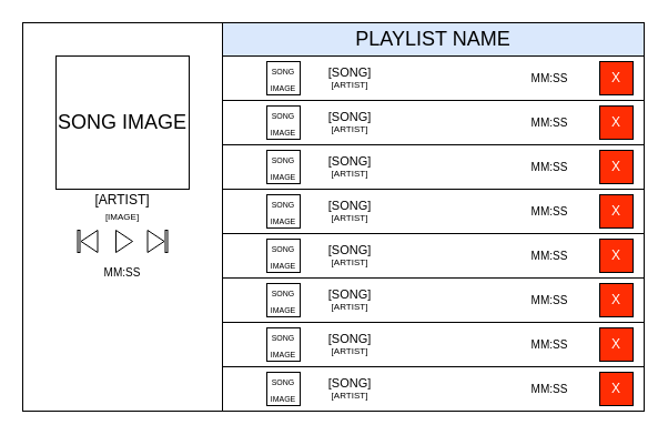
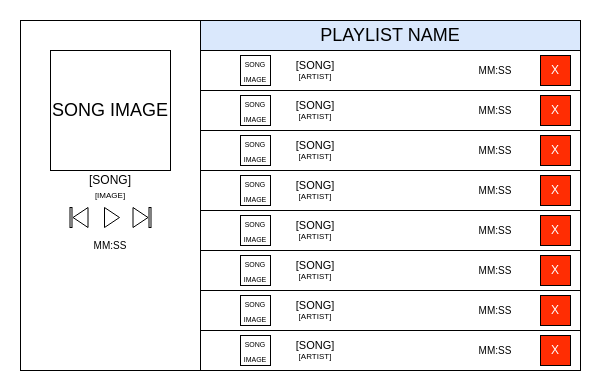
  <mxCell id="0" />
  <mxCell id="1" parent="0" />
  <mxCell id="2" value="" style="rounded=0;whiteSpace=wrap;html=1;" vertex="1" parent="1"><mxGeometry x="20" y="20" width="560" height="350" as="geometry" /></mxCell>
  <mxCell id="3" value="" style="rounded=0;whiteSpace=wrap;html=1;fontSize=18;" vertex="1" parent="1"><mxGeometry x="200" y="50" width="380" height="40" as="geometry" /></mxCell>
  <mxCell id="4" value="" style="rounded=0;whiteSpace=wrap;html=1;" vertex="1" parent="1"><mxGeometry x="20" y="20" width="180" height="350" as="geometry" /></mxCell>
  <mxCell id="5" value="&lt;font style=&quot;font-size: 18px;&quot;&gt;SONG IMAGE&lt;/font&gt;" style="rounded=0;whiteSpace=wrap;html=1;" vertex="1" parent="1"><mxGeometry x="50" y="50" width="120" height="120" as="geometry" /></mxCell>
  <mxCell id="6" value="" style="group" vertex="1" connectable="0" parent="1"><mxGeometry x="61.5" y="207" width="97" height="20" as="geometry" /></mxCell>
  <mxCell id="7" value="" style="triangle;whiteSpace=wrap;html=1;" vertex="1" parent="6"><mxGeometry x="42.5" width="15" height="20" as="geometry" /></mxCell>
  <mxCell id="8" value="" style="group;rotation=-180;" vertex="1" connectable="0" parent="6"><mxGeometry x="72" width="25" height="20" as="geometry" /></mxCell>
  <mxCell id="9" value="" style="rounded=0;whiteSpace=wrap;html=1;rotation=-180;" vertex="1" parent="8"><mxGeometry x="15" width="2" height="20" as="geometry" /></mxCell>
  <mxCell id="10" value="" style="triangle;whiteSpace=wrap;html=1;rotation=-360;" vertex="1" parent="8"><mxGeometry x="-1" width="15" height="20" as="geometry" /></mxCell>
  <mxCell id="11" value="" style="group" vertex="1" connectable="0" parent="6"><mxGeometry width="25" height="20" as="geometry" /></mxCell>
  <mxCell id="12" value="" style="rounded=0;whiteSpace=wrap;html=1;" vertex="1" parent="11"><mxGeometry x="8" width="2" height="20" as="geometry" /></mxCell>
  <mxCell id="13" value="" style="triangle;whiteSpace=wrap;html=1;rotation=-180;" vertex="1" parent="11"><mxGeometry x="11" width="15" height="20" as="geometry" /></mxCell>
- <mxCell id="14" value="&lt;font style=&quot;font-size: 12px;&quot;&gt;[ARTIST]&lt;/font&gt;" style="text;html=1;strokeColor=none;fillColor=none;align=center;verticalAlign=middle;whiteSpace=wrap;rounded=0;fontSize=8;" vertex="1" parent="1"><mxGeometry x="50" y="170" width="120" height="20" as="geometry" /></mxCell>
+ <mxCell id="14" value="&lt;font style=&quot;font-size: 12px;&quot;&gt;[SONG]&lt;/font&gt;" style="text;html=1;strokeColor=none;fillColor=none;align=center;verticalAlign=middle;whiteSpace=wrap;rounded=0;fontSize=8;" vertex="1" parent="1"><mxGeometry x="50" y="170" width="120" height="20" as="geometry" /></mxCell>
  <mxCell id="15" value="[IMAGE]" style="text;html=1;strokeColor=none;fillColor=none;align=center;verticalAlign=middle;whiteSpace=wrap;rounded=0;fontSize=8;" vertex="1" parent="1"><mxGeometry x="50" y="190" width="120" height="10" as="geometry" /></mxCell>
  <mxCell id="16" value="PLAYLIST NAME" style="rounded=0;whiteSpace=wrap;html=1;fontSize=18;fillColor=#dae8fc;" vertex="1" parent="1"><mxGeometry x="200" y="20" width="380" height="30" as="geometry" /></mxCell>
  <mxCell id="17" value="&lt;font style=&quot;font-size: 7px;&quot;&gt;SONG IMAGE&lt;/font&gt;" style="rounded=0;whiteSpace=wrap;html=1;" vertex="1" parent="1"><mxGeometry x="240" y="55" width="30" height="30" as="geometry" /></mxCell>
  <mxCell id="18" value="&lt;div&gt;&lt;font style=&quot;font-size: 11px;&quot;&gt;[SONG] &lt;br&gt;&lt;/font&gt;&lt;/div&gt;&lt;div&gt;&lt;font style=&quot;font-size: 8px;&quot;&gt;[ARTIST]&lt;/font&gt;&lt;/div&gt;" style="text;html=1;strokeColor=none;fillColor=none;align=center;verticalAlign=middle;whiteSpace=wrap;rounded=0;fontSize=8;" vertex="1" parent="1"><mxGeometry x="270" y="55" width="90" height="30" as="geometry" /></mxCell>
  <mxCell id="19" value="&lt;font style=&quot;font-size: 10px;&quot;&gt;MM:SS&lt;/font&gt;" style="text;html=1;strokeColor=none;fillColor=none;align=center;verticalAlign=middle;whiteSpace=wrap;rounded=0;fontSize=10;" vertex="1" parent="1"><mxGeometry x="450" y="55" width="90" height="30" as="geometry" /></mxCell>
  <mxCell id="20" value="" style="rounded=0;whiteSpace=wrap;html=1;fontSize=18;" vertex="1" parent="1"><mxGeometry x="200" y="90" width="380" height="40" as="geometry" /></mxCell>
  <mxCell id="21" value="&lt;font style=&quot;font-size: 7px;&quot;&gt;SONG IMAGE&lt;/font&gt;" style="rounded=0;whiteSpace=wrap;html=1;" vertex="1" parent="1"><mxGeometry x="240" y="95" width="30" height="30" as="geometry" /></mxCell>
  <mxCell id="22" value="&lt;div&gt;&lt;font style=&quot;font-size: 11px;&quot;&gt;[SONG] &lt;br&gt;&lt;/font&gt;&lt;/div&gt;&lt;div&gt;&lt;font style=&quot;font-size: 8px;&quot;&gt;[ARTIST]&lt;/font&gt;&lt;/div&gt;" style="text;html=1;strokeColor=none;fillColor=none;align=center;verticalAlign=middle;whiteSpace=wrap;rounded=0;fontSize=8;" vertex="1" parent="1"><mxGeometry x="270" y="95" width="90" height="30" as="geometry" /></mxCell>
  <mxCell id="23" value="&lt;font style=&quot;font-size: 10px;&quot;&gt;MM:SS&lt;/font&gt;" style="text;html=1;strokeColor=none;fillColor=none;align=center;verticalAlign=middle;whiteSpace=wrap;rounded=0;fontSize=10;" vertex="1" parent="1"><mxGeometry x="450" y="95" width="90" height="30" as="geometry" /></mxCell>
  <mxCell id="24" value="" style="rounded=0;whiteSpace=wrap;html=1;fontSize=18;" vertex="1" parent="1"><mxGeometry x="200" y="130" width="380" height="40" as="geometry" /></mxCell>
  <mxCell id="25" value="&lt;font style=&quot;font-size: 7px;&quot;&gt;SONG IMAGE&lt;/font&gt;" style="rounded=0;whiteSpace=wrap;html=1;" vertex="1" parent="1"><mxGeometry x="240" y="135" width="30" height="30" as="geometry" /></mxCell>
  <mxCell id="26" value="&lt;div&gt;&lt;font style=&quot;font-size: 11px;&quot;&gt;[SONG] &lt;br&gt;&lt;/font&gt;&lt;/div&gt;&lt;div&gt;&lt;font style=&quot;font-size: 8px;&quot;&gt;[ARTIST]&lt;/font&gt;&lt;/div&gt;" style="text;html=1;strokeColor=none;fillColor=none;align=center;verticalAlign=middle;whiteSpace=wrap;rounded=0;fontSize=8;" vertex="1" parent="1"><mxGeometry x="270" y="135" width="90" height="30" as="geometry" /></mxCell>
  <mxCell id="27" value="&lt;font style=&quot;font-size: 10px;&quot;&gt;MM:SS&lt;/font&gt;" style="text;html=1;strokeColor=none;fillColor=none;align=center;verticalAlign=middle;whiteSpace=wrap;rounded=0;fontSize=10;" vertex="1" parent="1"><mxGeometry x="450" y="135" width="90" height="30" as="geometry" /></mxCell>
  <mxCell id="28" value="" style="rounded=0;whiteSpace=wrap;html=1;fontSize=18;" vertex="1" parent="1"><mxGeometry x="200" y="170" width="380" height="40" as="geometry" /></mxCell>
  <mxCell id="29" value="&lt;font style=&quot;font-size: 7px;&quot;&gt;SONG IMAGE&lt;/font&gt;" style="rounded=0;whiteSpace=wrap;html=1;" vertex="1" parent="1"><mxGeometry x="240" y="175" width="30" height="30" as="geometry" /></mxCell>
  <mxCell id="30" value="&lt;div&gt;&lt;font style=&quot;font-size: 11px;&quot;&gt;[SONG] &lt;br&gt;&lt;/font&gt;&lt;/div&gt;&lt;div&gt;&lt;font style=&quot;font-size: 8px;&quot;&gt;[ARTIST]&lt;/font&gt;&lt;/div&gt;" style="text;html=1;strokeColor=none;fillColor=none;align=center;verticalAlign=middle;whiteSpace=wrap;rounded=0;fontSize=8;" vertex="1" parent="1"><mxGeometry x="270" y="175" width="90" height="30" as="geometry" /></mxCell>
  <mxCell id="31" value="&lt;font style=&quot;font-size: 10px;&quot;&gt;MM:SS&lt;/font&gt;" style="text;html=1;strokeColor=none;fillColor=none;align=center;verticalAlign=middle;whiteSpace=wrap;rounded=0;fontSize=10;" vertex="1" parent="1"><mxGeometry x="450" y="175" width="90" height="30" as="geometry" /></mxCell>
  <mxCell id="32" value="" style="rounded=0;whiteSpace=wrap;html=1;fontSize=18;" vertex="1" parent="1"><mxGeometry x="200" y="210" width="380" height="40" as="geometry" /></mxCell>
  <mxCell id="33" value="&lt;font style=&quot;font-size: 7px;&quot;&gt;SONG IMAGE&lt;/font&gt;" style="rounded=0;whiteSpace=wrap;html=1;" vertex="1" parent="1"><mxGeometry x="240" y="215" width="30" height="30" as="geometry" /></mxCell>
  <mxCell id="34" value="&lt;div&gt;&lt;font style=&quot;font-size: 11px;&quot;&gt;[SONG] &lt;br&gt;&lt;/font&gt;&lt;/div&gt;&lt;div&gt;&lt;font style=&quot;font-size: 8px;&quot;&gt;[ARTIST]&lt;/font&gt;&lt;/div&gt;" style="text;html=1;strokeColor=none;fillColor=none;align=center;verticalAlign=middle;whiteSpace=wrap;rounded=0;fontSize=8;" vertex="1" parent="1"><mxGeometry x="270" y="215" width="90" height="30" as="geometry" /></mxCell>
  <mxCell id="35" value="&lt;font style=&quot;font-size: 10px;&quot;&gt;MM:SS&lt;/font&gt;" style="text;html=1;strokeColor=none;fillColor=none;align=center;verticalAlign=middle;whiteSpace=wrap;rounded=0;fontSize=10;" vertex="1" parent="1"><mxGeometry x="450" y="215" width="90" height="30" as="geometry" /></mxCell>
  <mxCell id="36" value="" style="rounded=0;whiteSpace=wrap;html=1;fontSize=18;" vertex="1" parent="1"><mxGeometry x="200" y="250" width="380" height="40" as="geometry" /></mxCell>
  <mxCell id="37" value="&lt;font style=&quot;font-size: 7px;&quot;&gt;SONG IMAGE&lt;/font&gt;" style="rounded=0;whiteSpace=wrap;html=1;" vertex="1" parent="1"><mxGeometry x="240" y="255" width="30" height="30" as="geometry" /></mxCell>
  <mxCell id="38" value="&lt;div&gt;&lt;font style=&quot;font-size: 11px;&quot;&gt;[SONG] &lt;br&gt;&lt;/font&gt;&lt;/div&gt;&lt;div&gt;&lt;font style=&quot;font-size: 8px;&quot;&gt;[ARTIST]&lt;/font&gt;&lt;/div&gt;" style="text;html=1;strokeColor=none;fillColor=none;align=center;verticalAlign=middle;whiteSpace=wrap;rounded=0;fontSize=8;" vertex="1" parent="1"><mxGeometry x="270" y="255" width="90" height="30" as="geometry" /></mxCell>
  <mxCell id="39" value="&lt;font style=&quot;font-size: 10px;&quot;&gt;MM:SS&lt;/font&gt;" style="text;html=1;strokeColor=none;fillColor=none;align=center;verticalAlign=middle;whiteSpace=wrap;rounded=0;fontSize=10;" vertex="1" parent="1"><mxGeometry x="450" y="255" width="90" height="30" as="geometry" /></mxCell>
  <mxCell id="40" value="" style="rounded=0;whiteSpace=wrap;html=1;fontSize=18;" vertex="1" parent="1"><mxGeometry x="200" y="290" width="380" height="40" as="geometry" /></mxCell>
  <mxCell id="41" value="&lt;font style=&quot;font-size: 7px;&quot;&gt;SONG IMAGE&lt;/font&gt;" style="rounded=0;whiteSpace=wrap;html=1;" vertex="1" parent="1"><mxGeometry x="240" y="295" width="30" height="30" as="geometry" /></mxCell>
  <mxCell id="42" value="&lt;div&gt;&lt;font style=&quot;font-size: 11px;&quot;&gt;[SONG] &lt;br&gt;&lt;/font&gt;&lt;/div&gt;&lt;div&gt;&lt;font style=&quot;font-size: 8px;&quot;&gt;[ARTIST]&lt;/font&gt;&lt;/div&gt;" style="text;html=1;strokeColor=none;fillColor=none;align=center;verticalAlign=middle;whiteSpace=wrap;rounded=0;fontSize=8;" vertex="1" parent="1"><mxGeometry x="270" y="295" width="90" height="30" as="geometry" /></mxCell>
  <mxCell id="43" value="&lt;font style=&quot;font-size: 10px;&quot;&gt;MM:SS&lt;/font&gt;" style="text;html=1;strokeColor=none;fillColor=none;align=center;verticalAlign=middle;whiteSpace=wrap;rounded=0;fontSize=10;" vertex="1" parent="1"><mxGeometry x="450" y="295" width="90" height="30" as="geometry" /></mxCell>
  <mxCell id="44" value="" style="rounded=0;whiteSpace=wrap;html=1;fontSize=18;" vertex="1" parent="1"><mxGeometry x="200" y="330" width="380" height="40" as="geometry" /></mxCell>
  <mxCell id="45" value="&lt;font style=&quot;font-size: 7px;&quot;&gt;SONG IMAGE&lt;/font&gt;" style="rounded=0;whiteSpace=wrap;html=1;" vertex="1" parent="1"><mxGeometry x="240" y="335" width="30" height="30" as="geometry" /></mxCell>
  <mxCell id="46" value="&lt;div&gt;&lt;font style=&quot;font-size: 11px;&quot;&gt;[SONG] &lt;br&gt;&lt;/font&gt;&lt;/div&gt;&lt;div&gt;&lt;font style=&quot;font-size: 8px;&quot;&gt;[ARTIST]&lt;/font&gt;&lt;/div&gt;" style="text;html=1;strokeColor=none;fillColor=none;align=center;verticalAlign=middle;whiteSpace=wrap;rounded=0;fontSize=8;" vertex="1" parent="1"><mxGeometry x="270" y="335" width="90" height="30" as="geometry" /></mxCell>
  <mxCell id="47" value="&lt;font style=&quot;font-size: 10px;&quot;&gt;MM:SS&lt;/font&gt;" style="text;html=1;strokeColor=none;fillColor=none;align=center;verticalAlign=middle;whiteSpace=wrap;rounded=0;fontSize=10;" vertex="1" parent="1"><mxGeometry x="450" y="335" width="90" height="30" as="geometry" /></mxCell>
  <mxCell id="48" value="X" style="rounded=0;whiteSpace=wrap;html=1;labelBackgroundColor=none;fillColor=#FF2D03;fontColor=#FFFFFF;" vertex="1" parent="1"><mxGeometry x="540" y="55" width="30" height="30" as="geometry" /></mxCell>
  <mxCell id="49" value="X" style="rounded=0;whiteSpace=wrap;html=1;labelBackgroundColor=none;fillColor=#FF2D03;fontColor=#FFFFFF;" vertex="1" parent="1"><mxGeometry x="540" y="95" width="30" height="30" as="geometry" /></mxCell>
  <mxCell id="50" value="X" style="rounded=0;whiteSpace=wrap;html=1;labelBackgroundColor=none;fillColor=#FF2D03;fontColor=#FFFFFF;" vertex="1" parent="1"><mxGeometry x="540" y="135" width="30" height="30" as="geometry" /></mxCell>
  <mxCell id="51" value="X" style="rounded=0;whiteSpace=wrap;html=1;labelBackgroundColor=none;fillColor=#FF2D03;fontColor=#FFFFFF;" vertex="1" parent="1"><mxGeometry x="540" y="175" width="30" height="30" as="geometry" /></mxCell>
  <mxCell id="52" value="X" style="rounded=0;whiteSpace=wrap;html=1;labelBackgroundColor=none;fillColor=#FF2D03;fontColor=#FFFFFF;" vertex="1" parent="1"><mxGeometry x="540" y="215" width="30" height="30" as="geometry" /></mxCell>
  <mxCell id="53" value="X" style="rounded=0;whiteSpace=wrap;html=1;labelBackgroundColor=none;fillColor=#FF2D03;fontColor=#FFFFFF;" vertex="1" parent="1"><mxGeometry x="540" y="255" width="30" height="30" as="geometry" /></mxCell>
  <mxCell id="54" value="X" style="rounded=0;whiteSpace=wrap;html=1;labelBackgroundColor=none;fillColor=#FF2D03;fontColor=#FFFFFF;" vertex="1" parent="1"><mxGeometry x="540" y="295" width="30" height="30" as="geometry" /></mxCell>
  <mxCell id="55" value="X" style="rounded=0;whiteSpace=wrap;html=1;labelBackgroundColor=none;fillColor=#FF2D03;fontColor=#FFFFFF;" vertex="1" parent="1"><mxGeometry x="540" y="335" width="30" height="30" as="geometry" /></mxCell>
  <mxCell id="56" value="&lt;font style=&quot;font-size: 10px;&quot;&gt;MM:SS&lt;/font&gt;" style="text;html=1;strokeColor=none;fillColor=none;align=center;verticalAlign=middle;whiteSpace=wrap;rounded=0;fontSize=10;" vertex="1" parent="1"><mxGeometry x="65" y="230" width="90" height="30" as="geometry" /></mxCell>
